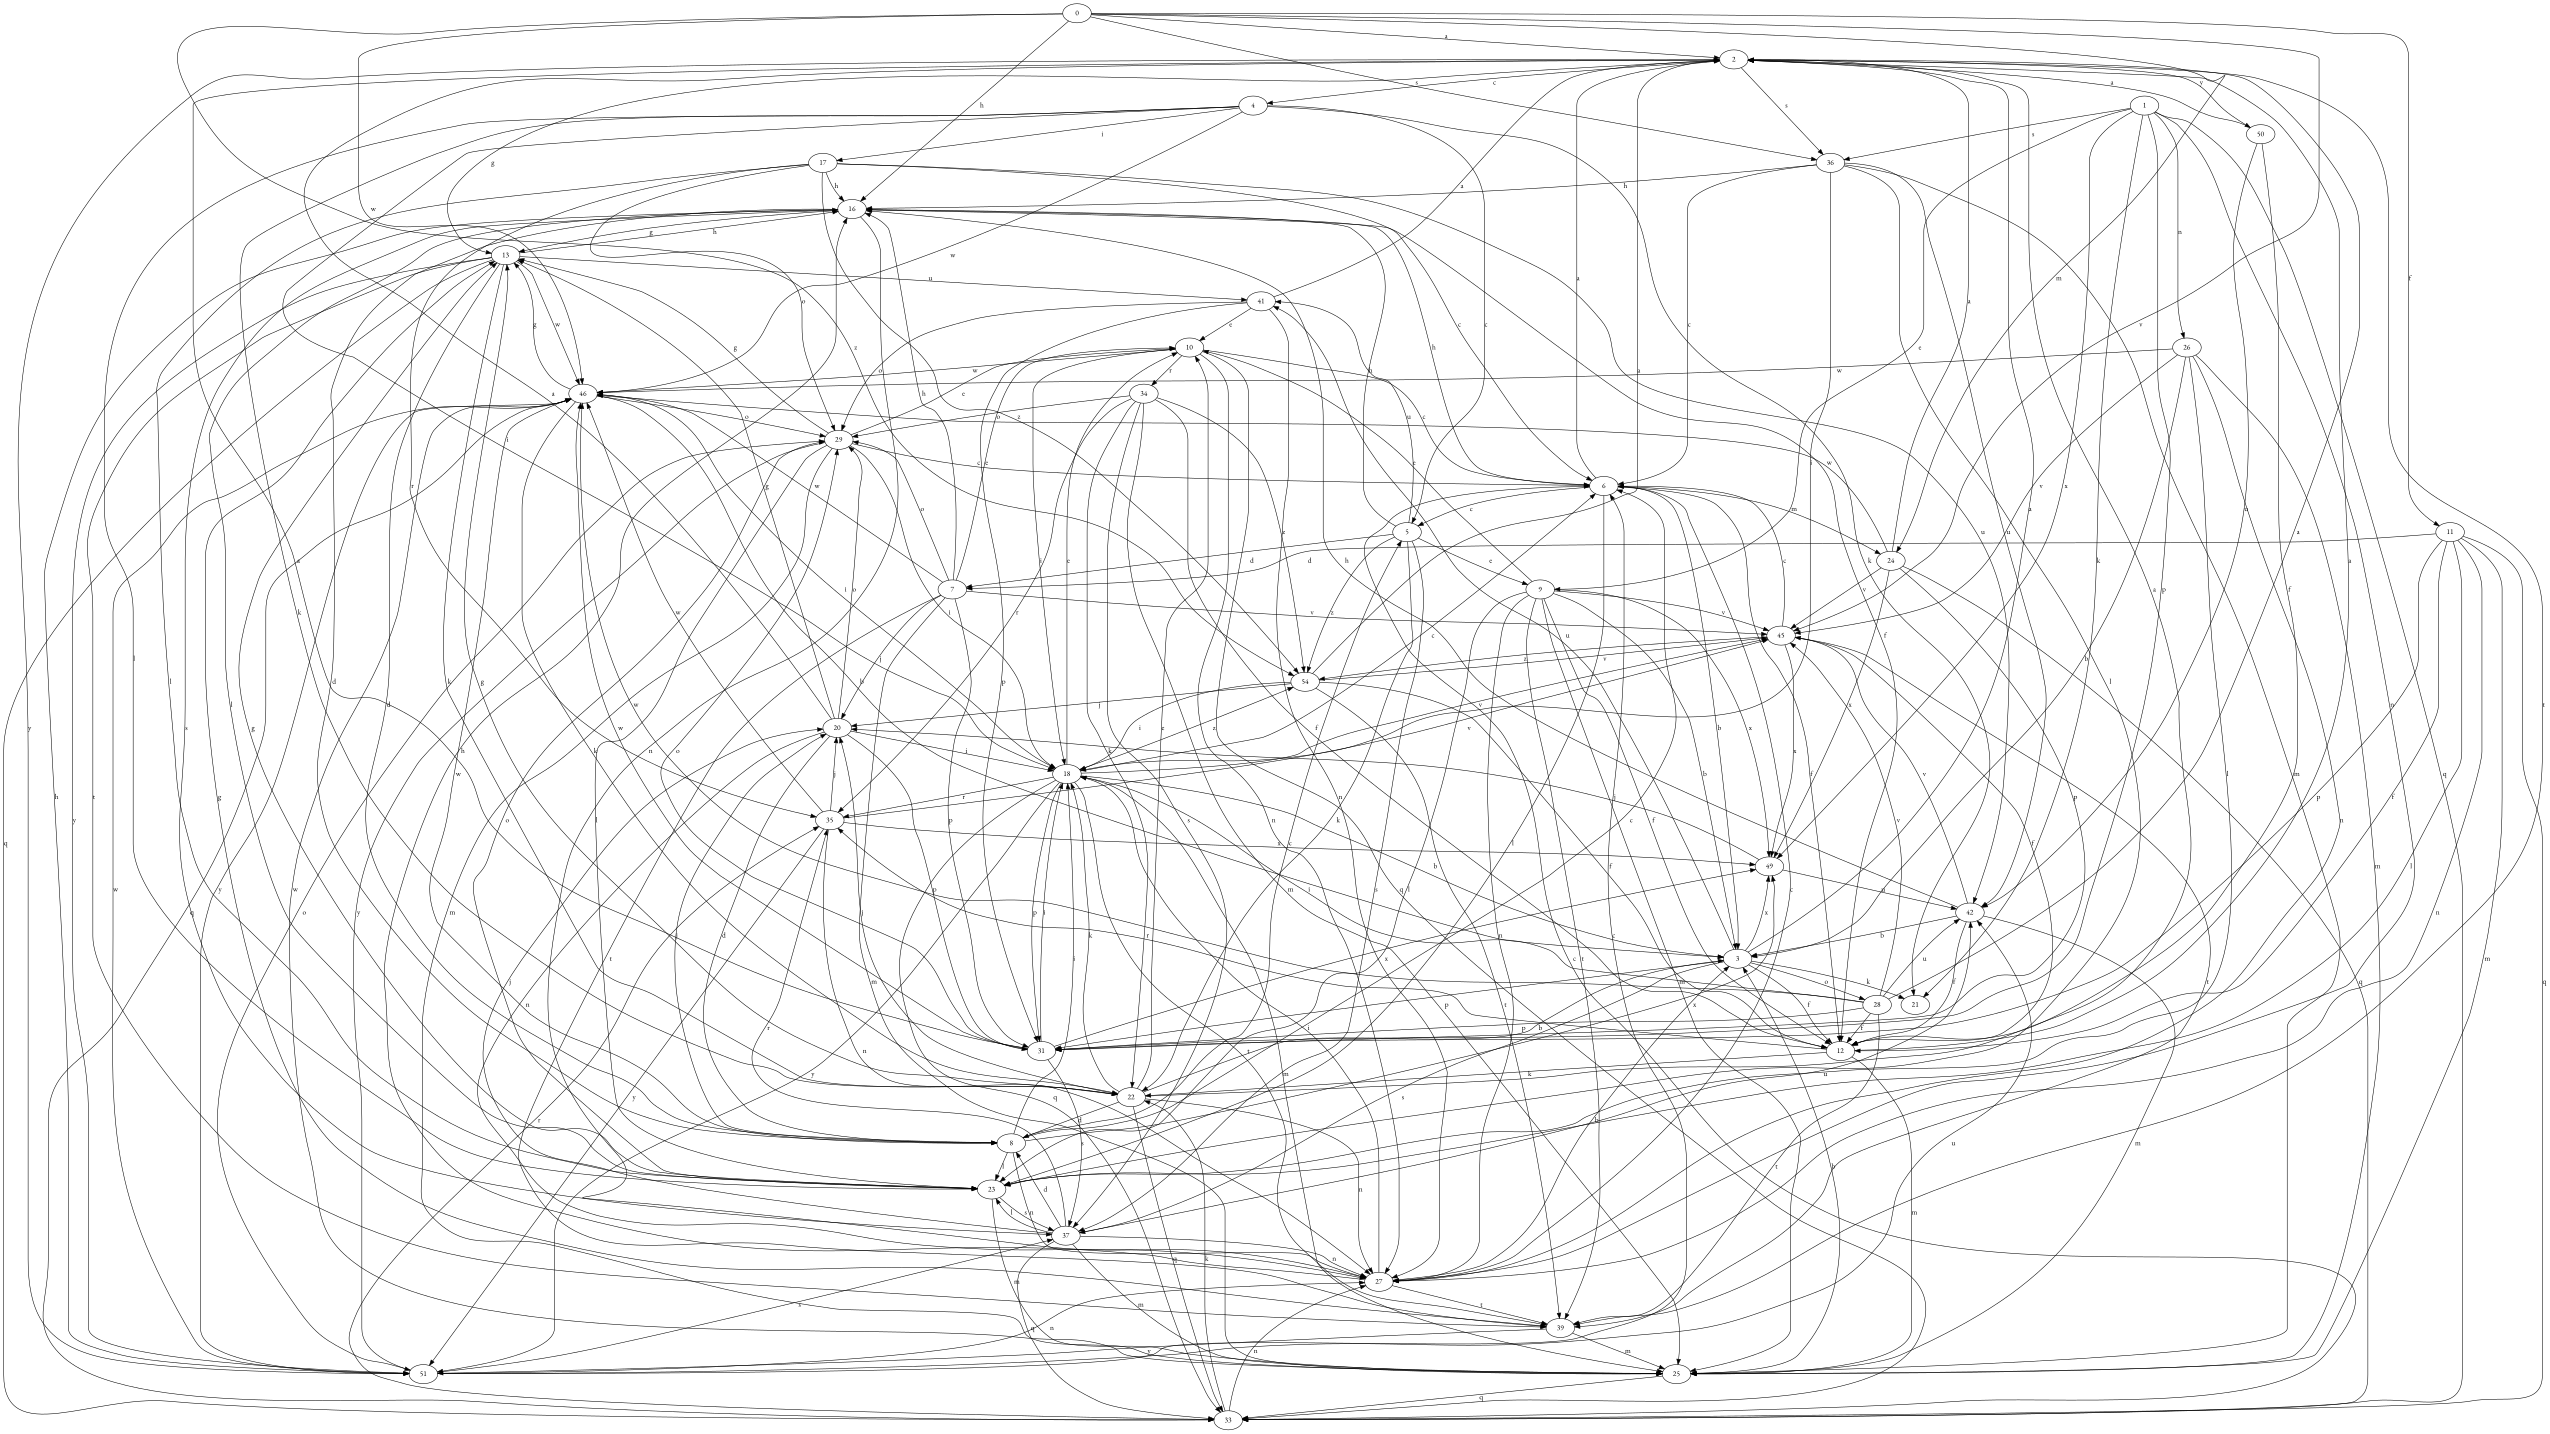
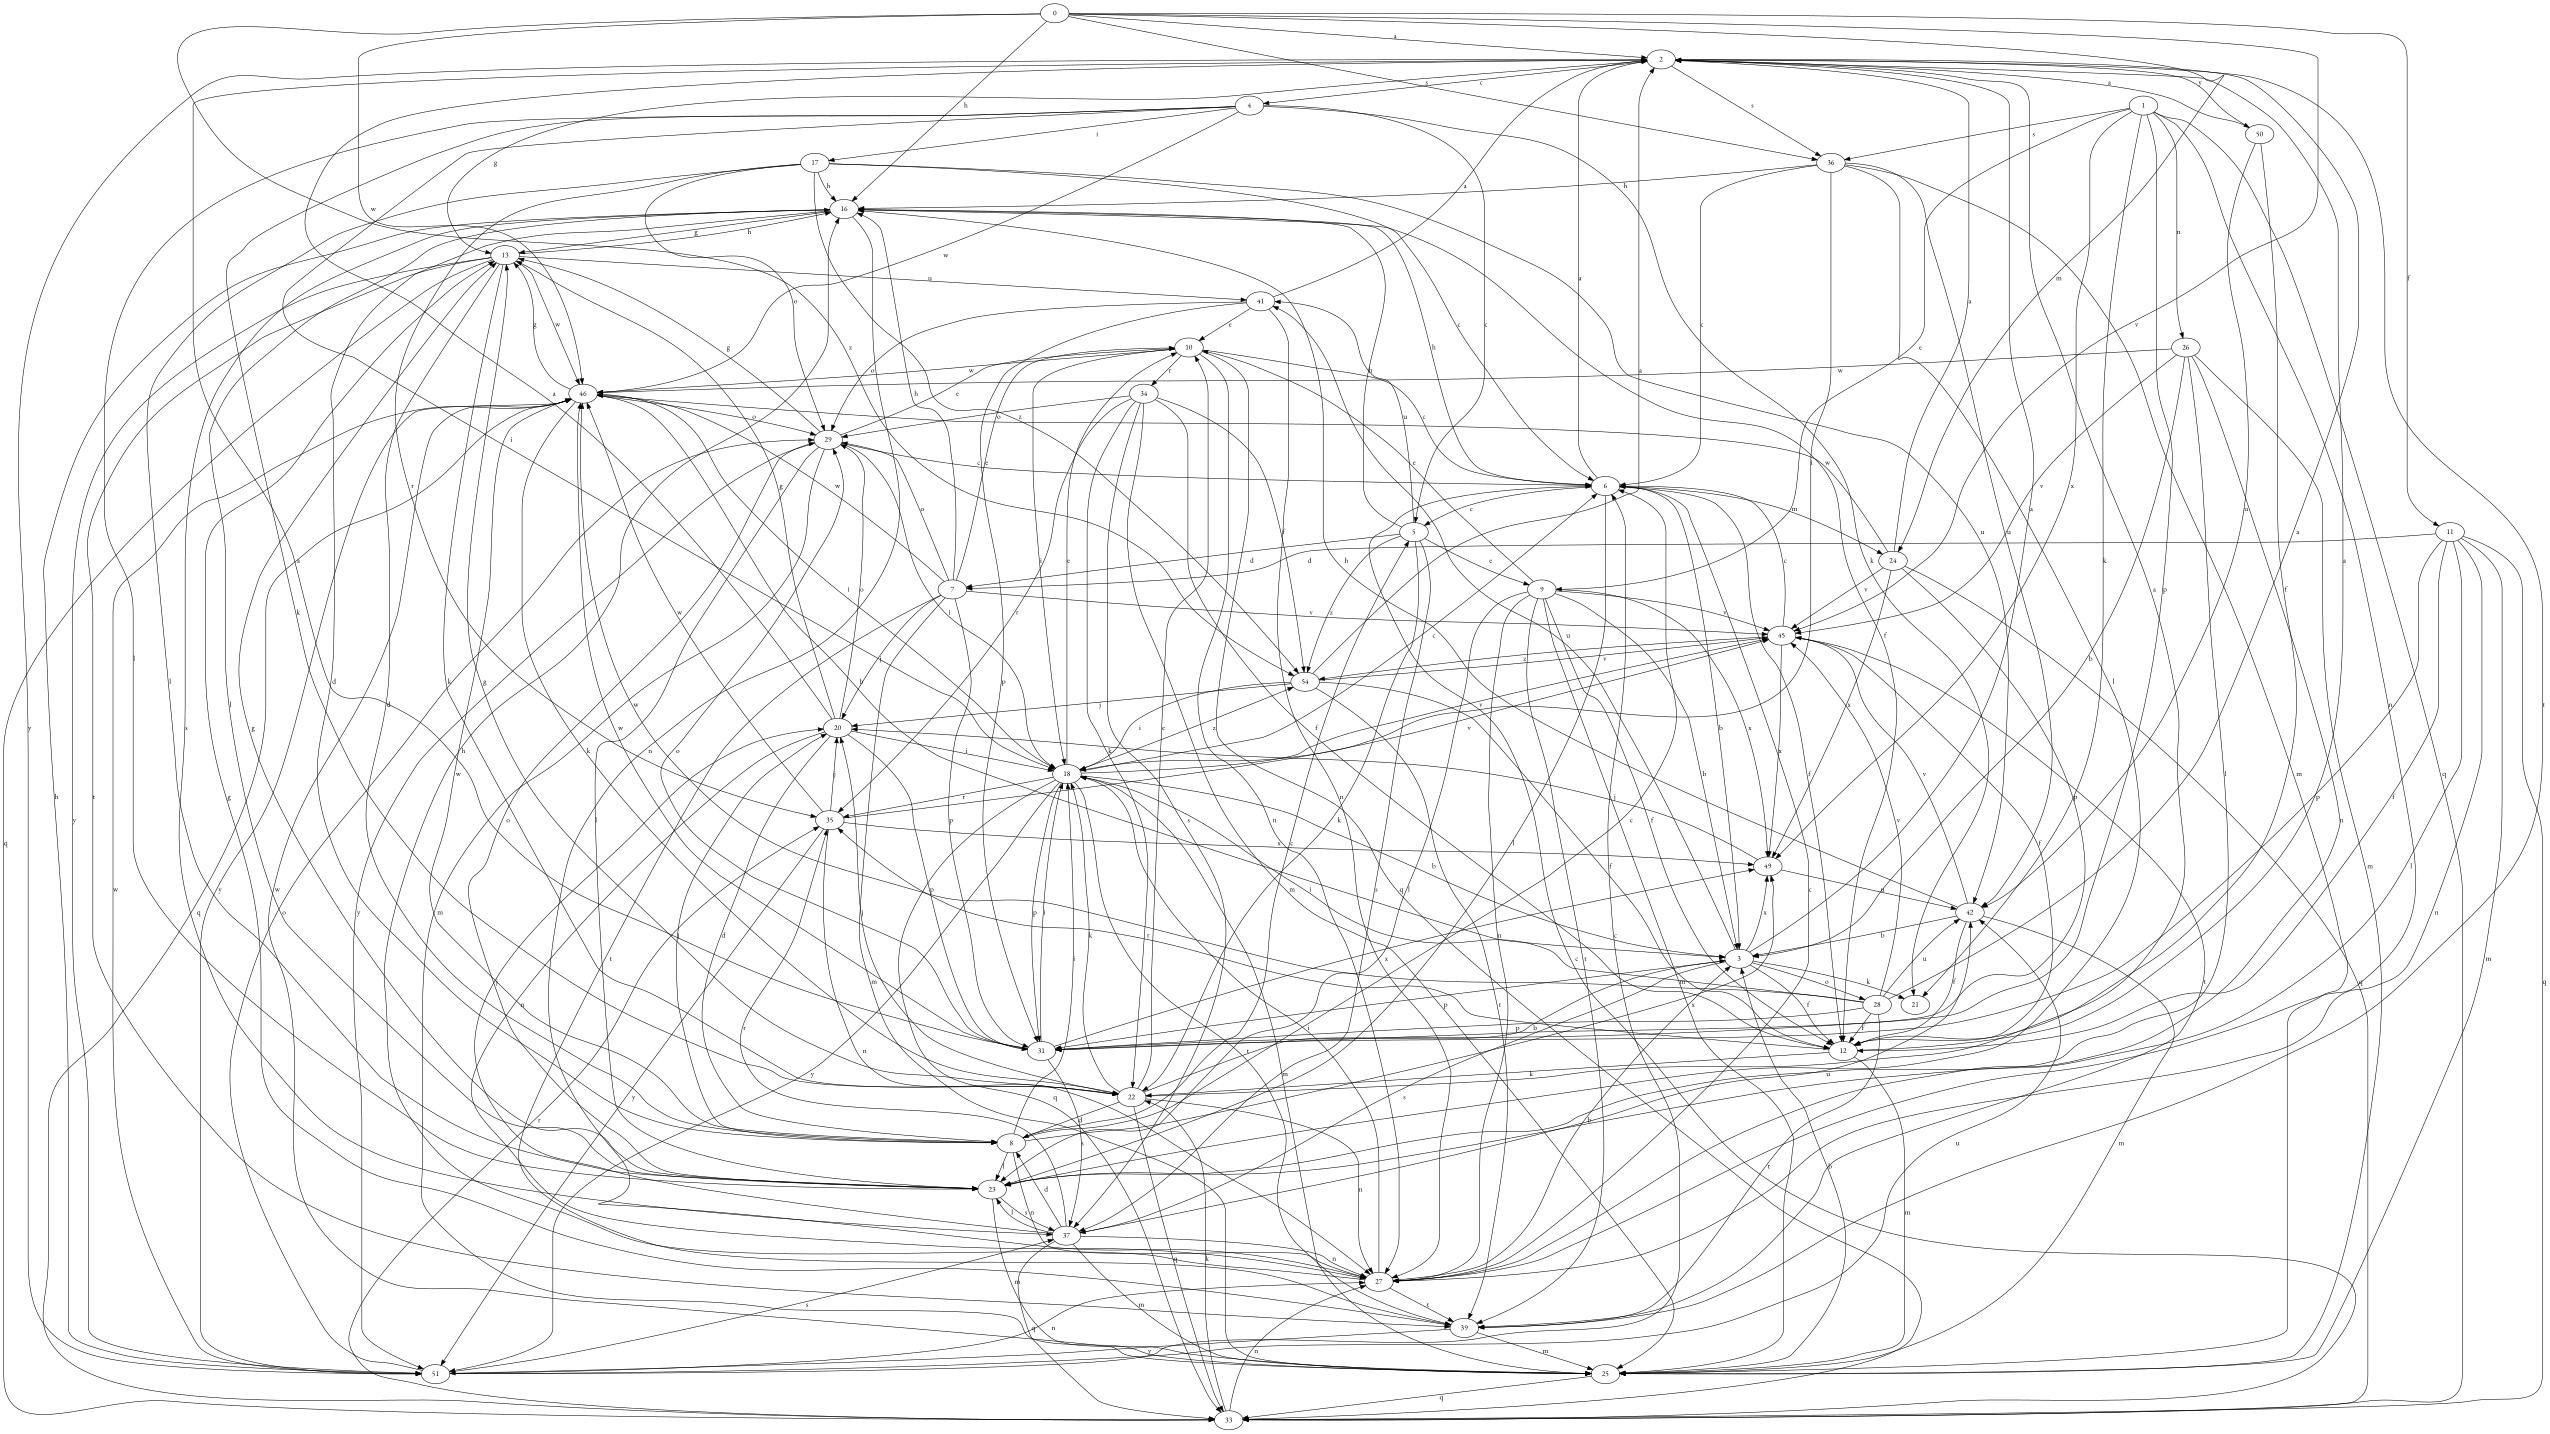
  strict digraph {
    fontname="EB Garamond"
    node [fontname="EB Garamond"]
    edge [fontname="EB Garamond"]
    0
    2
    11
    16
    24
    36
    45
    46
    54
    4
    13
    39
    50
    51
    27
    31
    33
    12
    23
    7
    25
    37
    8
    49
    18
    6
    42
    3
    22
    29
    20
    1
    9
    21
    26
    10
    35
    5
    17
    41
    28
    34
    0 -> 2 [label=a]
    0 -> 11 [label=f]
    0 -> 16 [label=h]
    0 -> 24 [label=m]
    0 -> 36 [label=s]
    0 -> 45 [label=v]
    0 -> 46 [label=w]
    0 -> 54 [label=z]
    2 -> 36 [label=s]
    2 -> 4 [label=c]
    2 -> 13 [label=g]
    2 -> 39 [label=t]
    2 -> 50 [label=y]
    2 -> 51 [label=y]
    11 -> 27 [label=n]
    11 -> 31 [label=p]
    11 -> 33 [label=q]
    11 -> 12 [label=f]
    11 -> 23 [label=l]
    11 -> 7 [label=d]
    11 -> 25 [label=m]
    16 -> 13 [label=g]
    16 -> 27 [label=n]
    16 -> 12 [label=f]
    16 -> 23 [label=l]
    16 -> 37 [label=s]
    16 -> 8 [label=d]
    24 -> 2 [label=a]
    24 -> 45 [label=v]
    24 -> 46 [label=w]
    24 -> 31 [label=p]
    24 -> 33 [label=q]
    24 -> 49 [label=x]
    36 -> 16 [label=h]
    36 -> 23 [label=l]
    36 -> 25 [label=m]
    36 -> 18 [label=i]
    36 -> 6 [label=c]
    36 -> 42 [label=u]
    45 -> 54 [label=z]
    45 -> 39 [label=t]
    45 -> 12 [label=f]
    45 -> 49 [label=x]
    45 -> 6 [label=c]
    46 -> 13 [label=g]
    46 -> 51 [label=y]
    46 -> 33 [label=q]
    46 -> 18 [label=i]
    46 -> 3 [label=b]
    46 -> 22 [label=k]
    46 -> 29 [label=o]
    54 -> 2 [label=a]
    54 -> 45 [label=v]
    54 -> 39 [label=t]
    54 -> 12 [label=f]
    54 -> 18 [label=i]
    54 -> 20 [label=j]
    4 -> 46 [label=w]
    4 -> 23 [label=l]
    4 -> 18 [label=i]
    4 -> 22 [label=k]
    4 -> 21 [label=k]
    4 -> 5 [label=c]
    4 -> 17 [label=i]
    13 -> 16 [label=h]
    13 -> 46 [label=w]
    13 -> 39 [label=t]
    13 -> 51 [label=y]
    13 -> 33 [label=q]
    13 -> 8 [label=d]
    13 -> 22 [label=k]
    13 -> 41 [label=u]
    39 -> 13 [label=g]
    39 -> 51 [label=y]
    39 -> 25 [label=m]
    50 -> 2 [label=a]
    50 -> 12 [label=f]
    50 -> 42 [label=u]
    51 -> 16 [label=h]
    51 -> 46 [label=w]
    51 -> 27 [label=n]
    51 -> 37 [label=s]
    51 -> 6 [label=c]
    51 -> 42 [label=u]
    51 -> 29 [label=o]
    27 -> 16 [label=h]
    27 -> 39 [label=t]
    27 -> 18 [label=i]
    27 -> 6 [label=c]
    27 -> 3 [label=b]
    31 -> 2 [label=a]
    31 -> 46 [label=w]
    31 -> 37 [label=s]
    31 -> 49 [label=x]
    31 -> 18 [label=i]
    31 -> 29 [label=o]
    33 -> 27 [label=n]
    33 -> 6 [label=c]
    33 -> 22 [label=k]
    33 -> 35 [label=r]
    12 -> 2 [label=a]
    12 -> 25 [label=m]
    12 -> 22 [label=k]
    12 -> 35 [label=r]
    23 -> 13 [label=g]
    23 -> 25 [label=m]
    23 -> 37 [label=s]
    23 -> 29 [label=o]
    7 -> 16 [label=h]
    7 -> 45 [label=v]
    7 -> 46 [label=w]
    7 -> 39 [label=t]
    7 -> 31 [label=p]
    7 -> 25 [label=m]
    7 -> 29 [label=o]
    7 -> 20 [label=j]
    7 -> 10 [label=e]
    25 -> 46 [label=w]
    25 -> 33 [label=q]
    25 -> 3 [label=b]
    37 -> 27 [label=n]
    37 -> 33 [label=q]
    37 -> 23 [label=l]
    37 -> 25 [label=m]
    37 -> 8 [label=d]
    37 -> 42 [label=u]
    37 -> 20 [label=j]
    37 -> 35 [label=r]
    8 -> 46 [label=w]
    8 -> 27 [label=n]
    8 -> 23 [label=l]
    8 -> 49 [label=x]
    8 -> 18 [label=i]
    8 -> 6 [label=c]
    8 -> 20 [label=j]
    8 -> 5 [label=c]
    49 -> 42 [label=u]
    49 -> 20 [label=j]
    18 -> 45 [label=v]
    18 -> 54 [label=z]
    18 -> 39 [label=t]
    18 -> 51 [label=y]
    18 -> 31 [label=p]
    18 -> 33 [label=q]
    18 -> 25 [label=m]
    18 -> 6 [label=c]
    18 -> 3 [label=b]
    18 -> 10 [label=e]
    18 -> 35 [label=r]
    6 -> 2 [label=a]
    6 -> 16 [label=h]
    6 -> 24 [label=m]
    6 -> 12 [label=f]
    6 -> 23 [label=l]
    6 -> 3 [label=b]
    6 -> 5 [label=c]
    42 -> 16 [label=h]
    42 -> 45 [label=v]
    42 -> 12 [label=f]
    42 -> 25 [label=m]
    42 -> 3 [label=b]
    3 -> 2 [label=a]
    3 -> 31 [label=p]
    3 -> 12 [label=f]
    3 -> 37 [label=s]
    3 -> 49 [label=x]
    3 -> 21 [label=k]
    3 -> 41 [label=u]
    3 -> 28 [label=o]
    22 -> 2 [label=a]
    22 -> 13 [label=g]
    22 -> 27 [label=n]
    22 -> 33 [label=q]
    22 -> 8 [label=d]
    22 -> 18 [label=k]
    22 -> 3 [label=b]
    22 -> 20 [label=j]
    22 -> 10 [label=e]
    29 -> 13 [label=g]
    29 -> 51 [label=y]
    29 -> 23 [label=l]
    29 -> 25 [label=m]
    29 -> 18 [label=i]
    29 -> 6 [label=c]
    29 -> 10 [label=e]
    20 -> 2 [label=a]
    20 -> 13 [label=g]
    20 -> 27 [label=n]
    20 -> 31 [label=p]
    20 -> 8 [label=d]
    20 -> 18 [label=i]
    20 -> 29 [label=o]
    1 -> 36 [label=s]
    1 -> 27 [label=n]
    1 -> 31 [label=p]
    1 -> 33 [label=q]
    1 -> 49 [label=x]
    1 -> 9 [label=e]
    1 -> 21 [label=k]
    1 -> 26 [label=n]
    9 -> 45 [label=v]
    9 -> 39 [label=t]
    9 -> 27 [label=n]
    9 -> 12 [label=f]
    9 -> 23 [label=l]
    9 -> 25 [label=m]
    9 -> 49 [label=x]
    9 -> 3 [label=b]
    9 -> 10 [label=e]
    26 -> 45 [label=v]
    26 -> 46 [label=w]
    26 -> 27 [label=n]
    26 -> 23 [label=l]
    26 -> 25 [label=m]
    26 -> 3 [label=b]
    10 -> 46 [label=w]
    10 -> 27 [label=n]
    10 -> 33 [label=q]
    10 -> 18 [label=i]
    10 -> 6 [label=c]
    10 -> 34 [label=r]
    35 -> 45 [label=v]
    35 -> 46 [label=w]
    35 -> 51 [label=y]
    35 -> 27 [label=n]
    35 -> 49 [label=x]
    35 -> 20 [label=j]
    5 -> 16 [label=h]
    5 -> 54 [label=z]
    5 -> 7 [label=d]
    5 -> 37 [label=s]
    5 -> 22 [label=k]
    5 -> 9 [label=e]
    5 -> 41 [label=u]
    17 -> 16 [label=h]
    17 -> 54 [label=z]
    17 -> 23 [label=l]
    17 -> 6 [label=c]
    17 -> 42 [label=u]
    17 -> 29 [label=o]
    17 -> 35 [label=r]
    41 -> 2 [label=a]
    41 -> 27 [label=n]
    41 -> 31 [label=p]
    41 -> 29 [label=o]
    41 -> 10 [label=e]
    28 -> 2 [label=a]
    28 -> 45 [label=v]
    28 -> 46 [label=w]
    28 -> 39 [label=t]
    28 -> 31 [label=p]
    28 -> 12 [label=f]
    28 -> 18 [label=i]
    28 -> 42 [label=u]
-   34 -> 54 [label=z]
+   34 -> 54 [label=f]
    34 -> 12 [label=f]
    34 -> 25 [label=m]
    34 -> 37 [label=s]
    34 -> 22 [label=k]
    34 -> 29 [label=o]
    34 -> 35 [label=r]
  }
